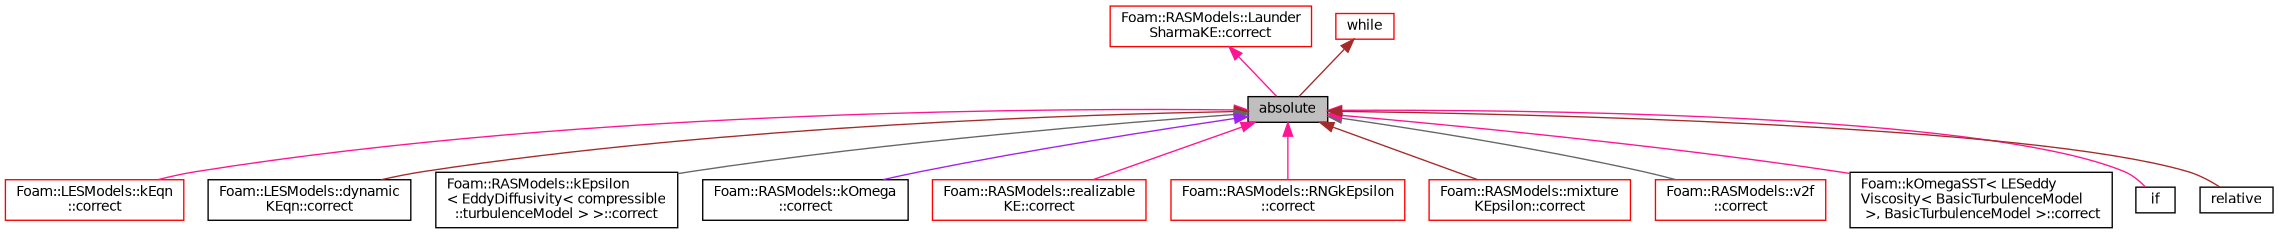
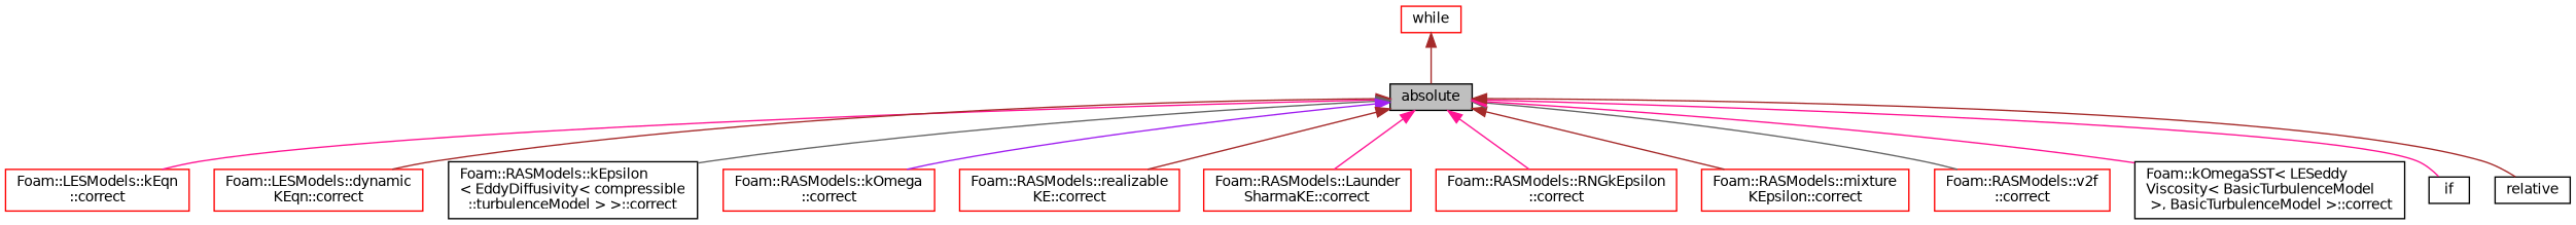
  digraph {
    rankdir=TB
    node [color=red fontname=Helvetica fontsize=10 shape=record]
    edge [color=deeppink dir=back fontname=Helvetica fontsize=10 labelfontname=Helvetica labelfontsize=10 style=solid]
    n1 [color=black fillcolor=grey75 fontcolor=black height=0.2 label=absolute style=filled width=0.4]
    n2 [height=0.2 label="Foam::LESModels::kEqn\l::correct" width=0.4]
-   n3 [color=black height=0.2 label="Foam::LESModels::dynamic\lKEqn::correct" width=0.4]
+   n3 [height=0.2 label="Foam::LESModels::dynamic\lKEqn::correct" width=0.4]
    n4 [color=black height=0.2 label="Foam::RASModels::kEpsilon\l\< EddyDiffusivity\< compressible\l::turbulenceModel \> \>::correct" width=0.4]
-   n5 [color=black height=0.2 label="Foam::RASModels::kOmega\l::correct" width=0.4]
+   n5 [height=0.2 label="Foam::RASModels::kOmega\l::correct" width=0.4]
    n6 [height=0.2 label="Foam::RASModels::realizable\lKE::correct" width=0.4]
    n7 [height=0.2 label="Foam::RASModels::Launder\lSharmaKE::correct" width=0.4]
    n8 [height=0.2 label="Foam::RASModels::RNGkEpsilon\l::correct" width=0.4]
    n9 [height=0.2 label="Foam::RASModels::mixture\lKEpsilon::correct" width=0.4]
    n10 [height=0.2 label="Foam::RASModels::v2f\l::correct" width=0.4]
    n11 [color=black height=0.2 label="Foam::kOmegaSST\< LESeddy\lViscosity\< BasicTurbulenceModel\l \>, BasicTurbulenceModel \>::correct" width=0.4]
    n12 [color=black height=0.2 label=if width=0.4]
    n13 [color=black height=0.2 label=relative width=0.4]
    n14 [height=0.2 label=while width=0.4]
    n1 -> n2
    n1 -> n3 [color=brown]
    n1 -> n4 [color=gray40]
    n1 -> n5 [color=purple]
-   n1 -> n6
-   n7 -> n1
+   n1 -> n6 [color=brown]
+   n1 -> n7
    n1 -> n8
    n1 -> n9 [color=brown]
    n1 -> n10 [color=gray40]
    n1 -> n11
    n1 -> n12
    n1 -> n13 [color=brown]
    n14 -> n1 [color=brown]
  }
